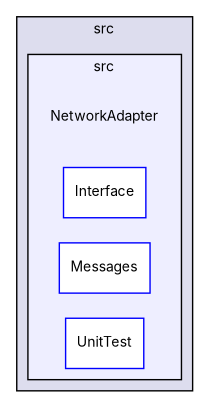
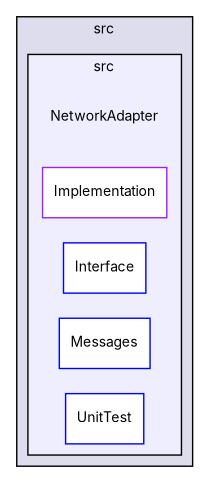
  digraph {
    compound=true
    rankdir=LR
    fontname=Inter
    node [fontname=Inter fontsize=10 shape=box color=blue fillcolor=white style=filled]
    n1 [label=NetworkAdapter shape=plaintext color=darkorange fillcolor="" style=""]
+   n2 [color=purple label=Implementation]
    n3 [label=Interface]
    n4 [label=Messages]
    n5 [label=UnitTest]
    subgraph cluster_1 {
      bgcolor="#ddddee"
      fontsize=10
      label=src
      pencolor=black
      subgraph cluster_2 {
        bgcolor="#eeeeff"
        fontsize=10
        pencolor=black
        n1
+       n2
        n3
        n4
        n5
      }
    }
  }
